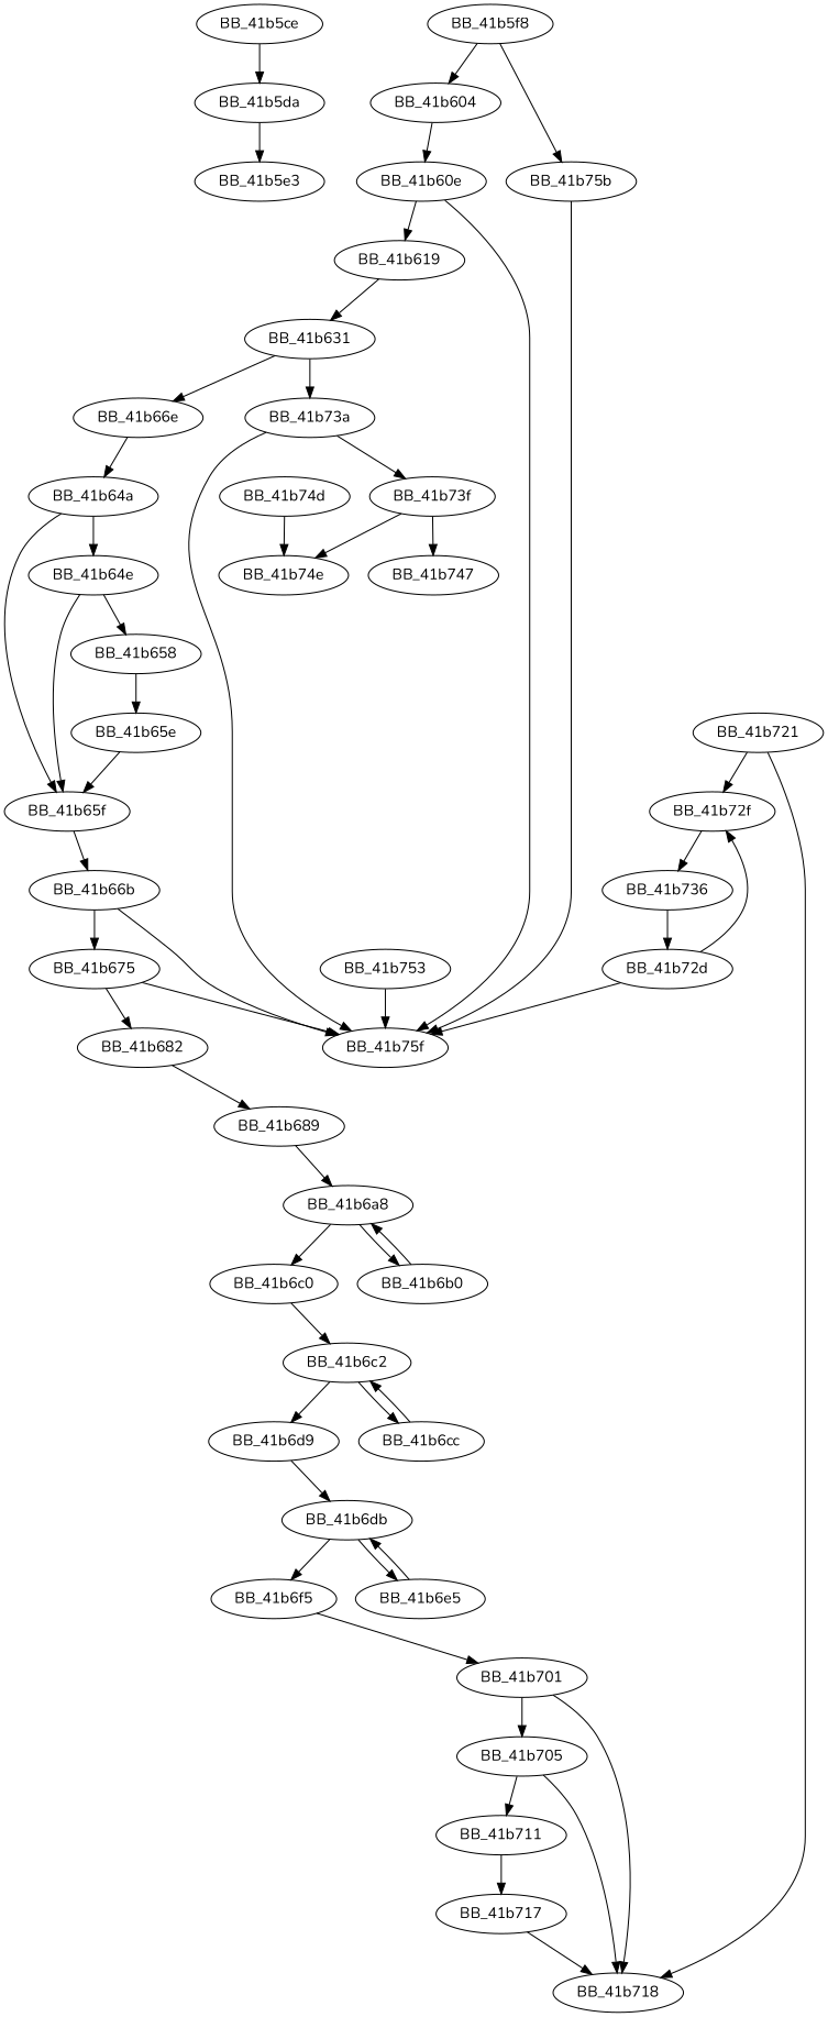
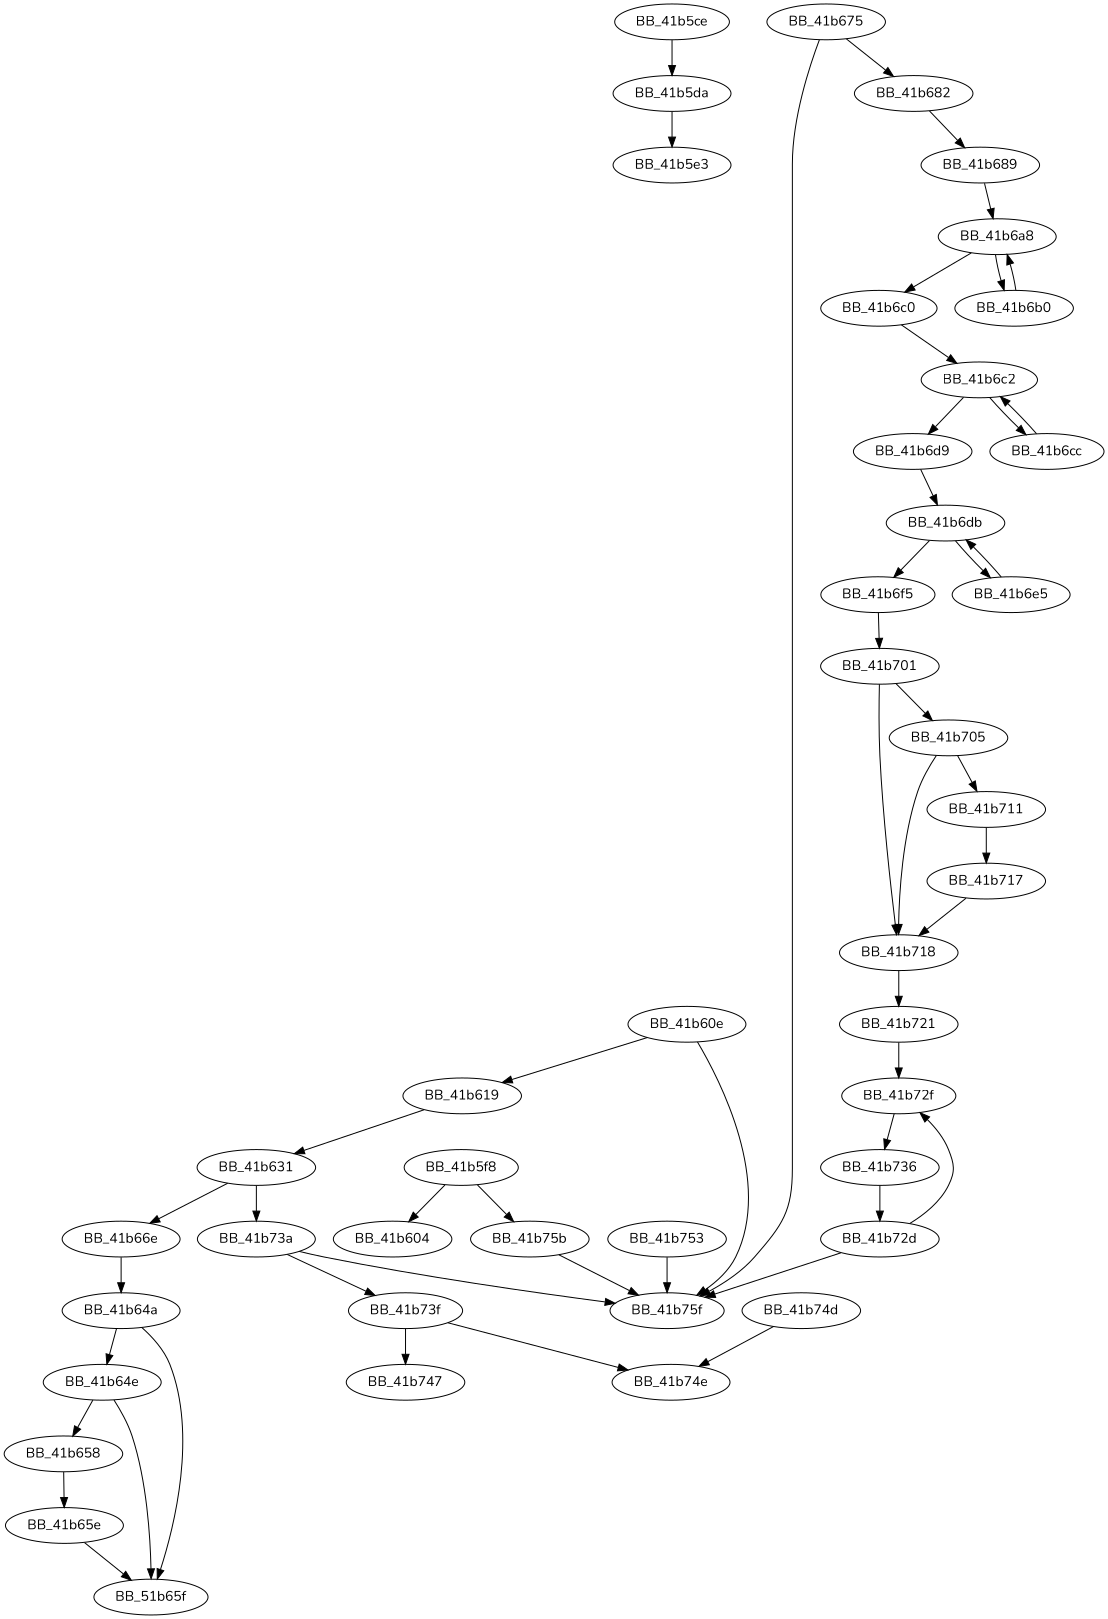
  digraph {
    fontname=Nunito
    node [fontname=Nunito]
    edge [fontname=Nunito]
    BB_41b5ce
    BB_41b5da
    BB_41b5e3
    BB_41b5f8
    BB_41b604
    BB_41b75b
    BB_41b60e
    BB_41b75f
    BB_41b619
    BB_41b631
    n11 [label=BB_41b66e]
    BB_41b73a
    BB_41b64a
    BB_41b73f
    BB_41b64e
-   BB_41b65f
+   BB_41b65f [label=BB_51b65f]
    BB_41b747
    BB_41b74e
    BB_41b658
-   BB_41b66b
    BB_41b65e
    BB_41b675
    BB_41b682
    BB_41b689
    BB_41b6a8
    BB_41b6b0
    BB_41b6c0
    BB_41b6c2
    BB_41b6cc
    BB_41b6d9
    BB_41b6db
    BB_41b6e5
    BB_41b6f5
    BB_41b701
    BB_41b705
    BB_41b718
    BB_41b711
    BB_41b721
    BB_41b717
    BB_41b72f
    BB_41b72d
    BB_41b736
    BB_41b74d
    BB_41b753
    BB_41b5ce -> BB_41b5da
    BB_41b5da -> BB_41b5e3
    BB_41b5f8 -> BB_41b604
    BB_41b5f8 -> BB_41b75b
-   BB_41b604 -> BB_41b60e
    BB_41b75b -> BB_41b75f
    BB_41b60e -> BB_41b75f
    BB_41b60e -> BB_41b619
    BB_41b619 -> BB_41b631
    BB_41b631 -> n11
    BB_41b631 -> BB_41b73a
    n11 -> BB_41b64a
    BB_41b73a -> BB_41b75f
    BB_41b73a -> BB_41b73f
    BB_41b64a -> BB_41b64e
    BB_41b64a -> BB_41b65f
    BB_41b73f -> BB_41b747
    BB_41b73f -> BB_41b74e
    BB_41b64e -> BB_41b65f
    BB_41b64e -> BB_41b658
-   BB_41b65f -> BB_41b66b
    BB_41b658 -> BB_41b65e
-   BB_41b66b -> BB_41b75f
-   BB_41b66b -> BB_41b675
    BB_41b65e -> BB_41b65f
    BB_41b675 -> BB_41b75f
    BB_41b675 -> BB_41b682
    BB_41b682 -> BB_41b689
    BB_41b689 -> BB_41b6a8
    BB_41b6a8 -> BB_41b6b0
    BB_41b6a8 -> BB_41b6c0
    BB_41b6b0 -> BB_41b6a8
    BB_41b6c0 -> BB_41b6c2
    BB_41b6c2 -> BB_41b6cc
    BB_41b6c2 -> BB_41b6d9
    BB_41b6cc -> BB_41b6c2
    BB_41b6d9 -> BB_41b6db
    BB_41b6db -> BB_41b6e5
    BB_41b6db -> BB_41b6f5
    BB_41b6e5 -> BB_41b6db
    BB_41b6f5 -> BB_41b701
    BB_41b701 -> BB_41b705
    BB_41b701 -> BB_41b718
    BB_41b705 -> BB_41b718
    BB_41b705 -> BB_41b711
-   BB_41b721 -> BB_41b718
+   BB_41b718 -> BB_41b721
    BB_41b711 -> BB_41b717
    BB_41b721 -> BB_41b72f
    BB_41b717 -> BB_41b718
    BB_41b72f -> BB_41b736
    BB_41b72d -> BB_41b75f
    BB_41b72d -> BB_41b72f
    BB_41b736 -> BB_41b72d
    BB_41b74d -> BB_41b74e
    BB_41b753 -> BB_41b75f
  }
